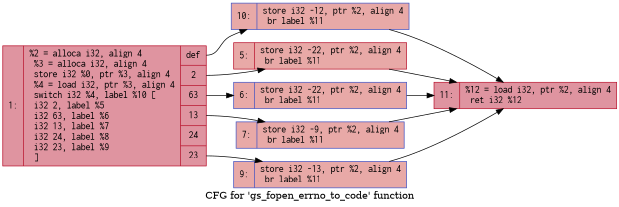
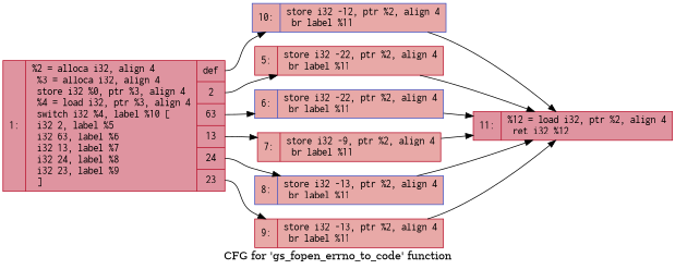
  digraph {
    label="CFG for 'gs_fopen_errno_to_code' function"
    rankdir=LR
    node [color="#3d50c3ff" fillcolor="#ca3b3770" fontname=Courier shape=record style=filled]
    n1 [color="#b70d28ff" fillcolor="#b70d2870" label="{1:\l|  %2 = alloca i32, align 4\l  %3 = alloca i32, align 4\l  store i32 %0, ptr %3, align 4\l  %4 = load i32, ptr %3, align 4\l  switch i32 %4, label %10 [\l    i32 2, label %5\l    i32 63, label %6\l    i32 13, label %7\l    i32 24, label %8\l    i32 23, label %9\l  ]\l|{<s0>def|<s1>2|<s2>63|<s3>13|<s4>24|<s5>23}}"]
    n2 [label="{10:\l|  store i32 -12, ptr %2, align 4\l  br label %11\l}"]
    n3 [color="#b70d28ff" label="{5:\l|  store i32 -22, ptr %2, align 4\l  br label %11\l}"]
    n4 [label="{6:\l|  store i32 -22, ptr %2, align 4\l  br label %11\l}"]
-   n5 [label="{7:\l|  store i32 -9, ptr %2, align 4\l  br label %11\l}"]
-   n7 [label="{9:\l|  store i32 -13, ptr %2, align 4\l  br label %11\l}"]
+   n5 [color="#b70d28ff" label="{7:\l|  store i32 -9, ptr %2, align 4\l  br label %11\l}"]
+   n6 [label="{8:\l|  store i32 -13, ptr %2, align 4\l  br label %11\l}"]
+   n7 [color="#b70d28ff" label="{9:\l|  store i32 -13, ptr %2, align 4\l  br label %11\l}"]
    n8 [color="#b70d28ff" fillcolor="#b70d2870" label="{11:\l|  %12 = load i32, ptr %2, align 4\l  ret i32 %12\l}"]
    n1 -> n2 [tailport=s0]
    n1 -> n3 [tailport=s1]
    n1 -> n4 [tailport=s2]
    n1 -> n5 [tailport=s3]
+   n1 -> n6 [tailport=s4]
    n1 -> n7 [tailport=s5]
    n2 -> n8
    n3 -> n8
    n4 -> n8
    n5 -> n8
+   n6 -> n8
    n7 -> n8
  }
